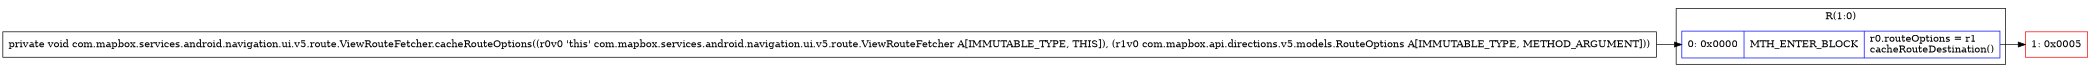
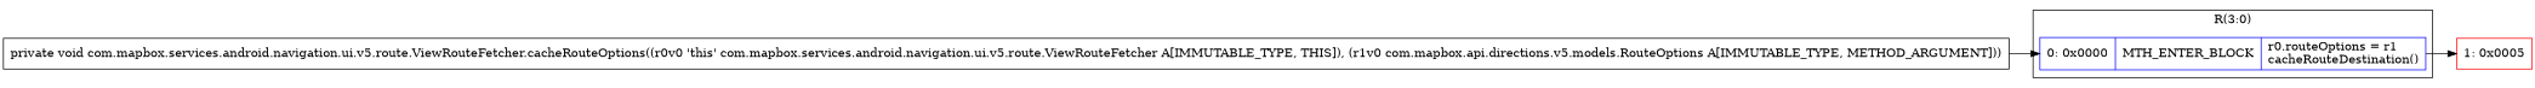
  digraph {
    rankdir=LR
    node [shape=record]
    n1 [color=blue label="{0\:\ 0x0000|MTH_ENTER_BLOCK\l|r0.routeOptions = r1\lcacheRouteDestination()\l}"]
    n2 [color=red label="{1\:\ 0x0005}"]
    n3 [label="{private void com.mapbox.services.android.navigation.ui.v5.route.ViewRouteFetcher.cacheRouteOptions((r0v0 'this' com.mapbox.services.android.navigation.ui.v5.route.ViewRouteFetcher A[IMMUTABLE_TYPE, THIS]), (r1v0 com.mapbox.api.directions.v5.models.RouteOptions A[IMMUTABLE_TYPE, METHOD_ARGUMENT])) }"]
    subgraph cluster_1 {
-     label="R(1:0)"
+     label="R(3:0)"
      n1
    }
    n1 -> n2
    n3 -> n1
  }
